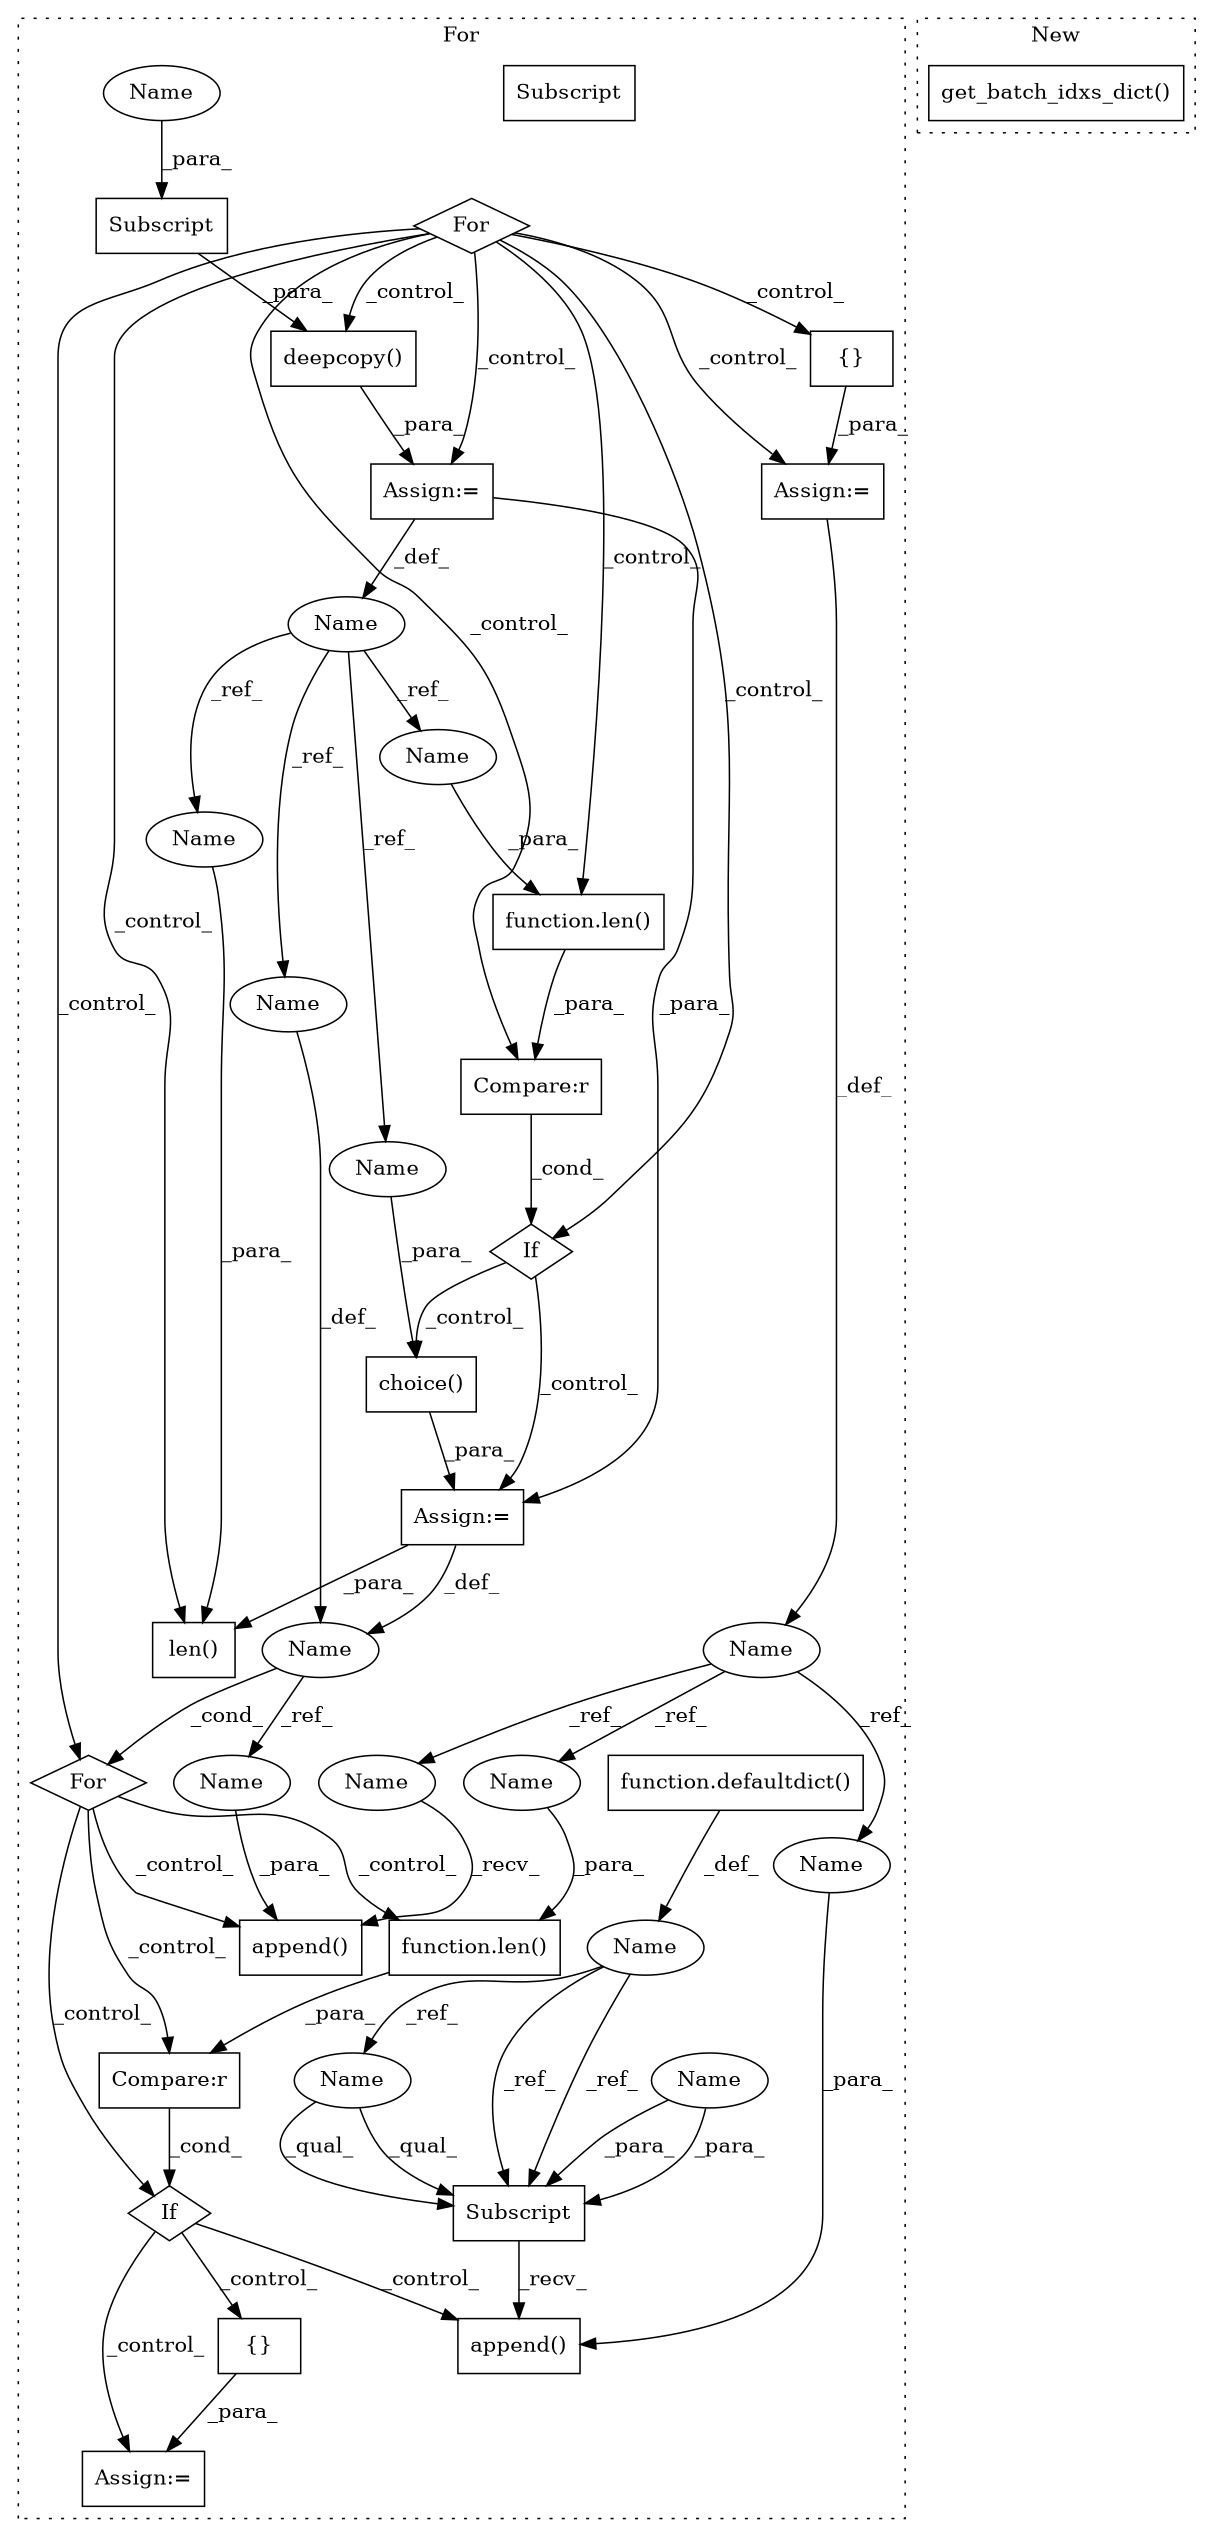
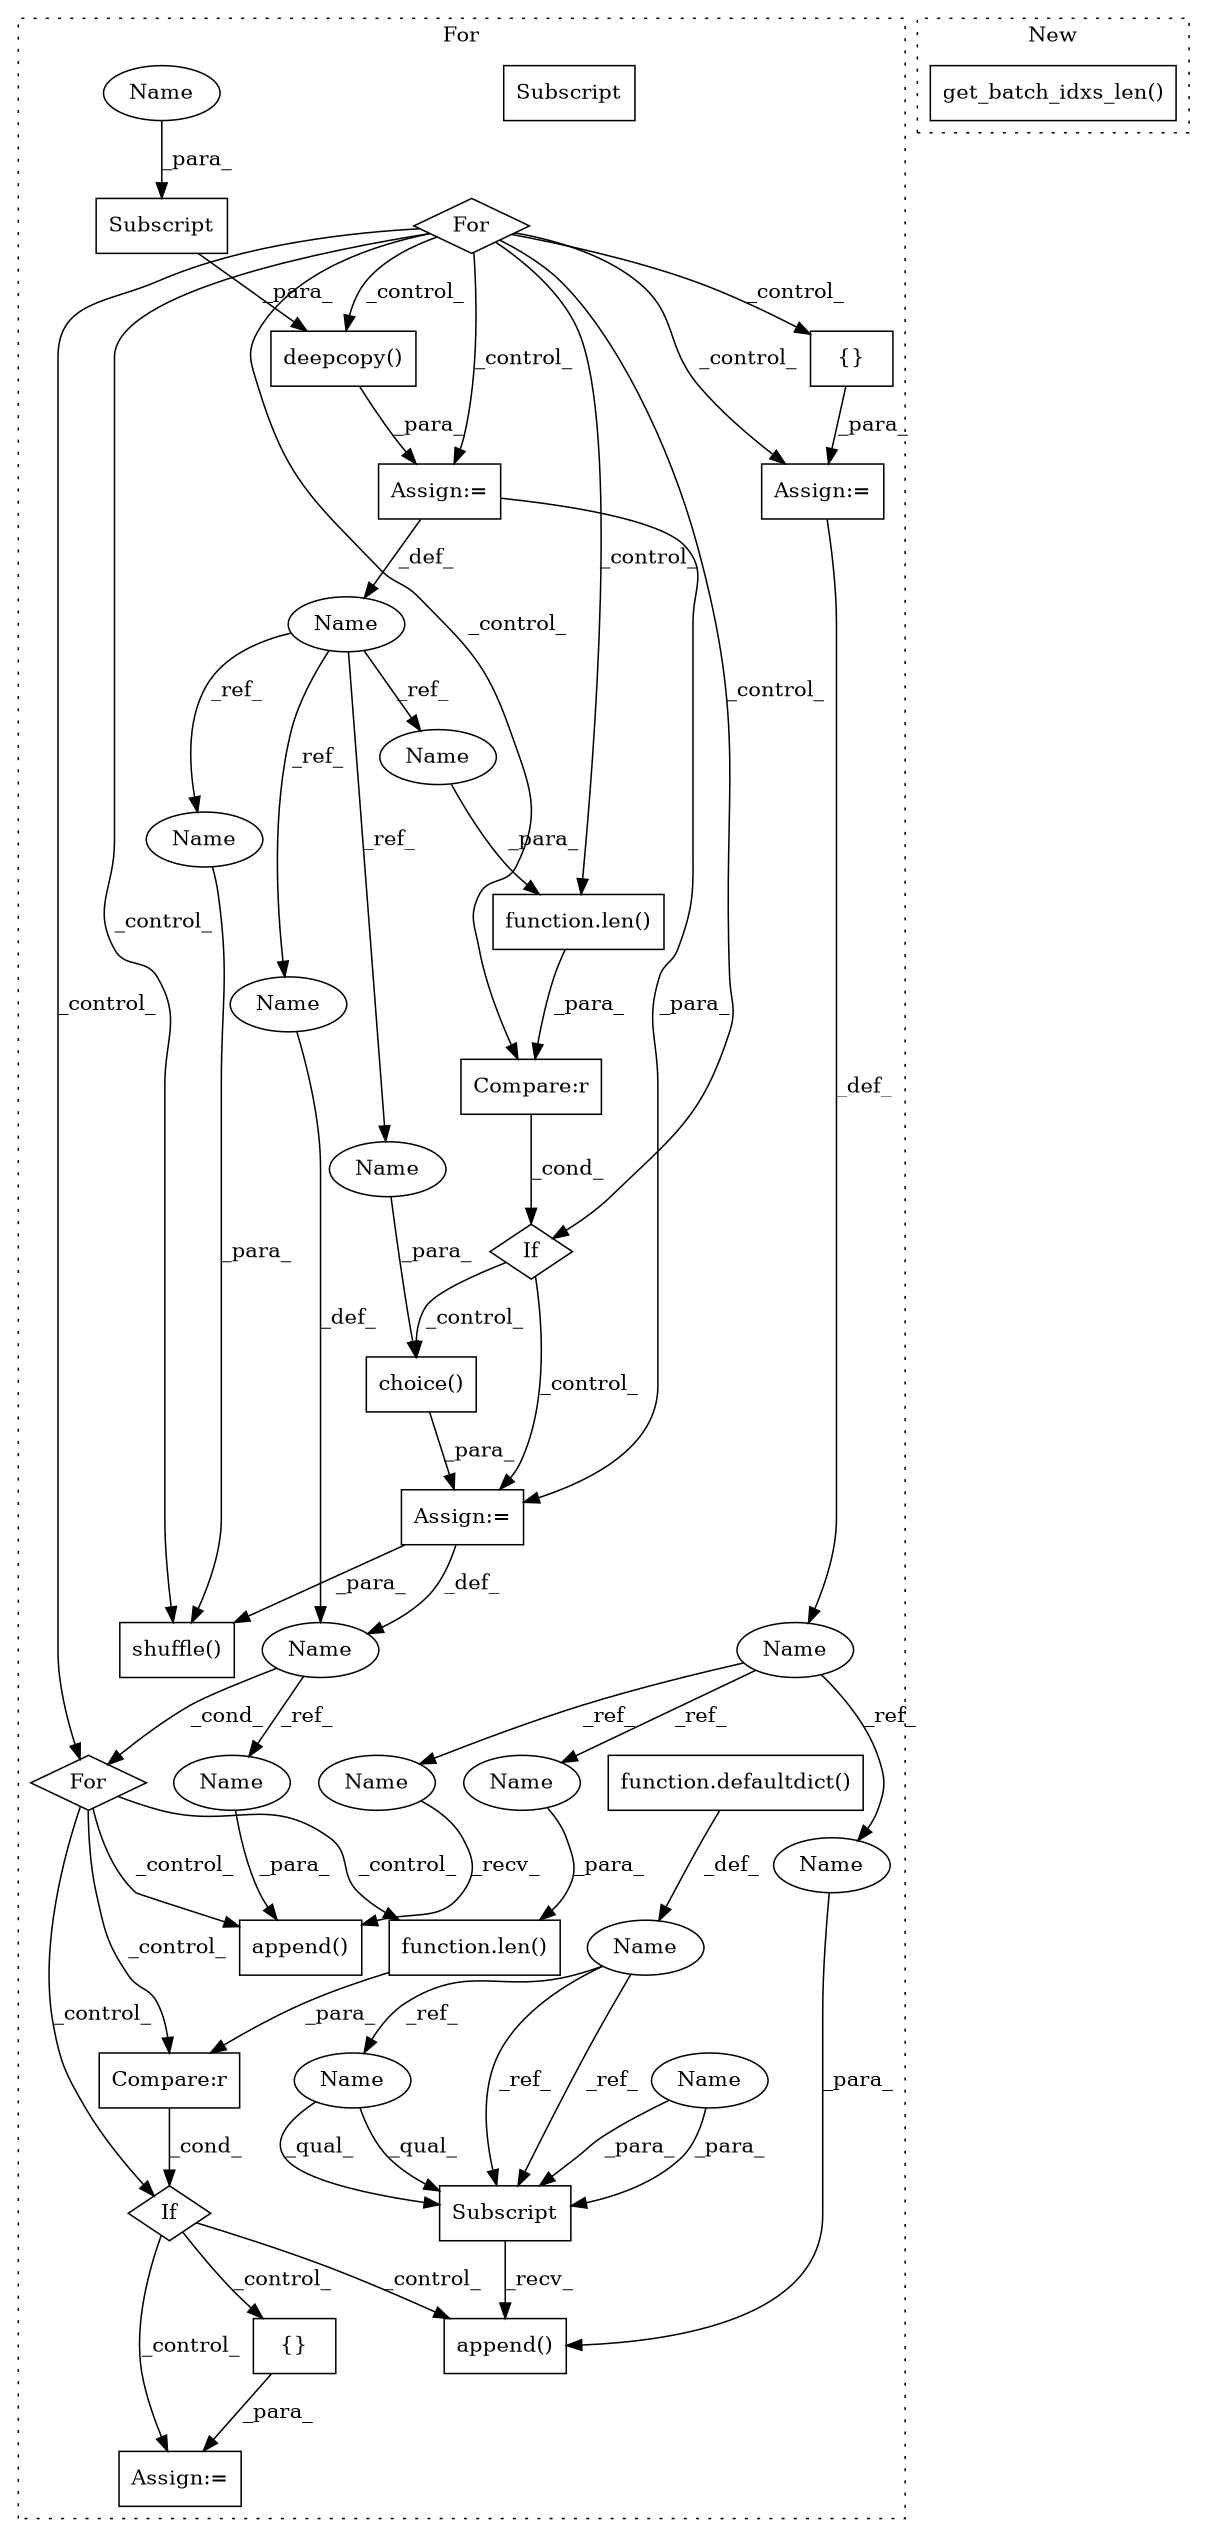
  digraph {
    node [a=87 l=3 s="2232,0" shape=box]
    n1 [a=63 l="19,0" label=Subscript s="1840,0"]
    n2 [a=59 l="2,1" label="{}" s="2309,2309"]
    n3 [a=96 label=If s=2166 shape=diamond]
    n4 [a=40 l=37 label="Compare:r" s=2169]
    n5 [a=96 label=If s=1877 shape=diamond]
    n6 [a=40 l=30 label="Compare:r" s=1880]
    n7 [a=59 l="2,1" label="{}" s="2067,2067"]
    n8 [a=75 l="14,1" label="deepcopy()" s="1826,1859"]
-   n9 [a=75 l="15,1" label="len()" s="2017,2036"]
+   n9 [a=75 l="15,1" label="shuffle()" s="2017,2036"]
    n10 [l=4 label=Name s=1819 shape=ellipse]
    n11 [a=75 l="17,40" label="choice()" s="1939,1960"]
    n12 [a=75 l="18,1" label="append()" s="2123,2144"]
    n13 [l=10 label=Name s=2054 shape=ellipse]
    n14 [a=75 l="4,1" label="function.len()" s="2169,2183"]
    n15 [a=75 l="28,1" label="append()" s="2232,2270"]
    n16 [l=15 label=Name s=1732 shape=ellipse]
    n17 [a=63 l="20,0" label=Subscript]
    n18 [a=75 l="12,1" label="function.defaultdict()" s="1750,1766"]
    n19 [label=Name s=2090 shape=ellipse]
    n20 [a=107 l="4,22" label=For s="2086,2101" shape=diamond]
    n21 [a=68 label="Assign:=" s=1823]
    n22 [a=107 l="4,18" label=For s="1781,1801" shape=diamond]
    n23 [a=68 label="Assign:=" s=1936]
    n24 [a=68 label="Assign:=" s=2064]
    n25 [a=68 label="Assign:=" s=2306]
    n26 [a=75 l="4,1" label="function.len()" s="1880,1888"]
    n27 [label=Name s=2141 shape=ellipse]
    n28 [label=Name s=2248 shape=ellipse]
    n29 [label=Name s=1855 shape=ellipse]
    n30 [l=15 label=Name s=2232 shape=ellipse]
    n31 [a=63 l="20,0" label=Subscript]
    n32 [l=4 label=Name s=2032 shape=ellipse]
    n33 [l=4 label=Name s=2097 shape=ellipse]
    n34 [l=4 label=Name s=1956 shape=ellipse]
    n35 [l=4 label=Name s=1884 shape=ellipse]
    n36 [l=10 label=Name s=2173 shape=ellipse]
    n37 [l=10 label=Name s=2260 shape=ellipse]
    n38 [l=10 label=Name s=2123 shape=ellipse]
-   n39 [a=75 l=26 label="get_batch_idxs_dict()" s=2364]
+   n39 [a=75 l=26 label="get_batch_idxs_len()" s=2364]
    subgraph cluster_1 {
      label=For
      style=dotted
      n1
      n2
      n3
      n4
      n5
      n6
      n7
      n8
      n9
      n10
      n11
      n12
      n13
      n14
      n15
      n16
      n17
      n18
      n19
      n20
      n21
      n22
      n23
      n24
      n25
      n26
      n27
      n28
      n29
      n30
      n31
      n32
      n33
      n34
      n35
      n36
      n37
      n38
    }
    subgraph cluster_2 {
      label=New
      style=dotted
      n39
    }
    n1 -> n8 [label=_para_]
    n2 -> n25 [label=_para_]
    n3 -> n2 [label=_control_]
    n3 -> n15 [label=_control_]
    n3 -> n25 [label=_control_]
    n4 -> n3 [label=_cond_]
    n5 -> n11 [label=_control_]
    n5 -> n23 [label=_control_]
    n6 -> n5 [label=_cond_]
    n7 -> n24 [label=_para_]
    n8 -> n21 [label=_para_]
    n10 -> n32 [label=_ref_]
    n10 -> n33 [label=_ref_]
    n10 -> n34 [label=_ref_]
    n10 -> n35 [label=_ref_]
    n11 -> n23 [label=_para_]
    n13 -> n36 [label=_ref_]
    n13 -> n37 [label=_ref_]
    n13 -> n38 [label=_ref_]
    n14 -> n4 [label=_para_]
    n16 -> n30 [label=_ref_]
    n16 -> n31 [label=_ref_]
    n16 -> n31 [label=_ref_]
    n18 -> n16 [label=_def_]
    n19 -> n20 [label=_cond_]
    n19 -> n27 [label=_ref_]
    n20 -> n3 [label=_control_]
    n20 -> n4 [label=_control_]
    n20 -> n12 [label=_control_]
    n20 -> n14 [label=_control_]
    n21 -> n10 [label=_def_]
    n21 -> n23 [label=_para_]
    n22 -> n5 [label=_control_]
    n22 -> n6 [label=_control_]
    n22 -> n7 [label=_control_]
    n22 -> n8 [label=_control_]
    n22 -> n9 [label=_control_]
    n22 -> n20 [label=_control_]
    n22 -> n21 [label=_control_]
    n22 -> n24 [label=_control_]
    n22 -> n26 [label=_control_]
    n23 -> n9 [label=_para_]
    n23 -> n19 [label=_def_]
    n24 -> n13 [label=_def_]
    n26 -> n6 [label=_para_]
    n27 -> n12 [label=_para_]
    n28 -> n31 [label=_para_]
    n28 -> n31 [label=_para_]
    n29 -> n1 [label=_para_]
    n30 -> n31 [label=_qual_]
    n30 -> n31 [label=_qual_]
    n31 -> n15 [label=_recv_]
    n32 -> n9 [label=_para_]
    n33 -> n19 [label=_def_]
    n34 -> n11 [label=_para_]
    n35 -> n26 [label=_para_]
    n36 -> n14 [label=_para_]
    n37 -> n15 [label=_para_]
    n38 -> n12 [label=_recv_]
  }
